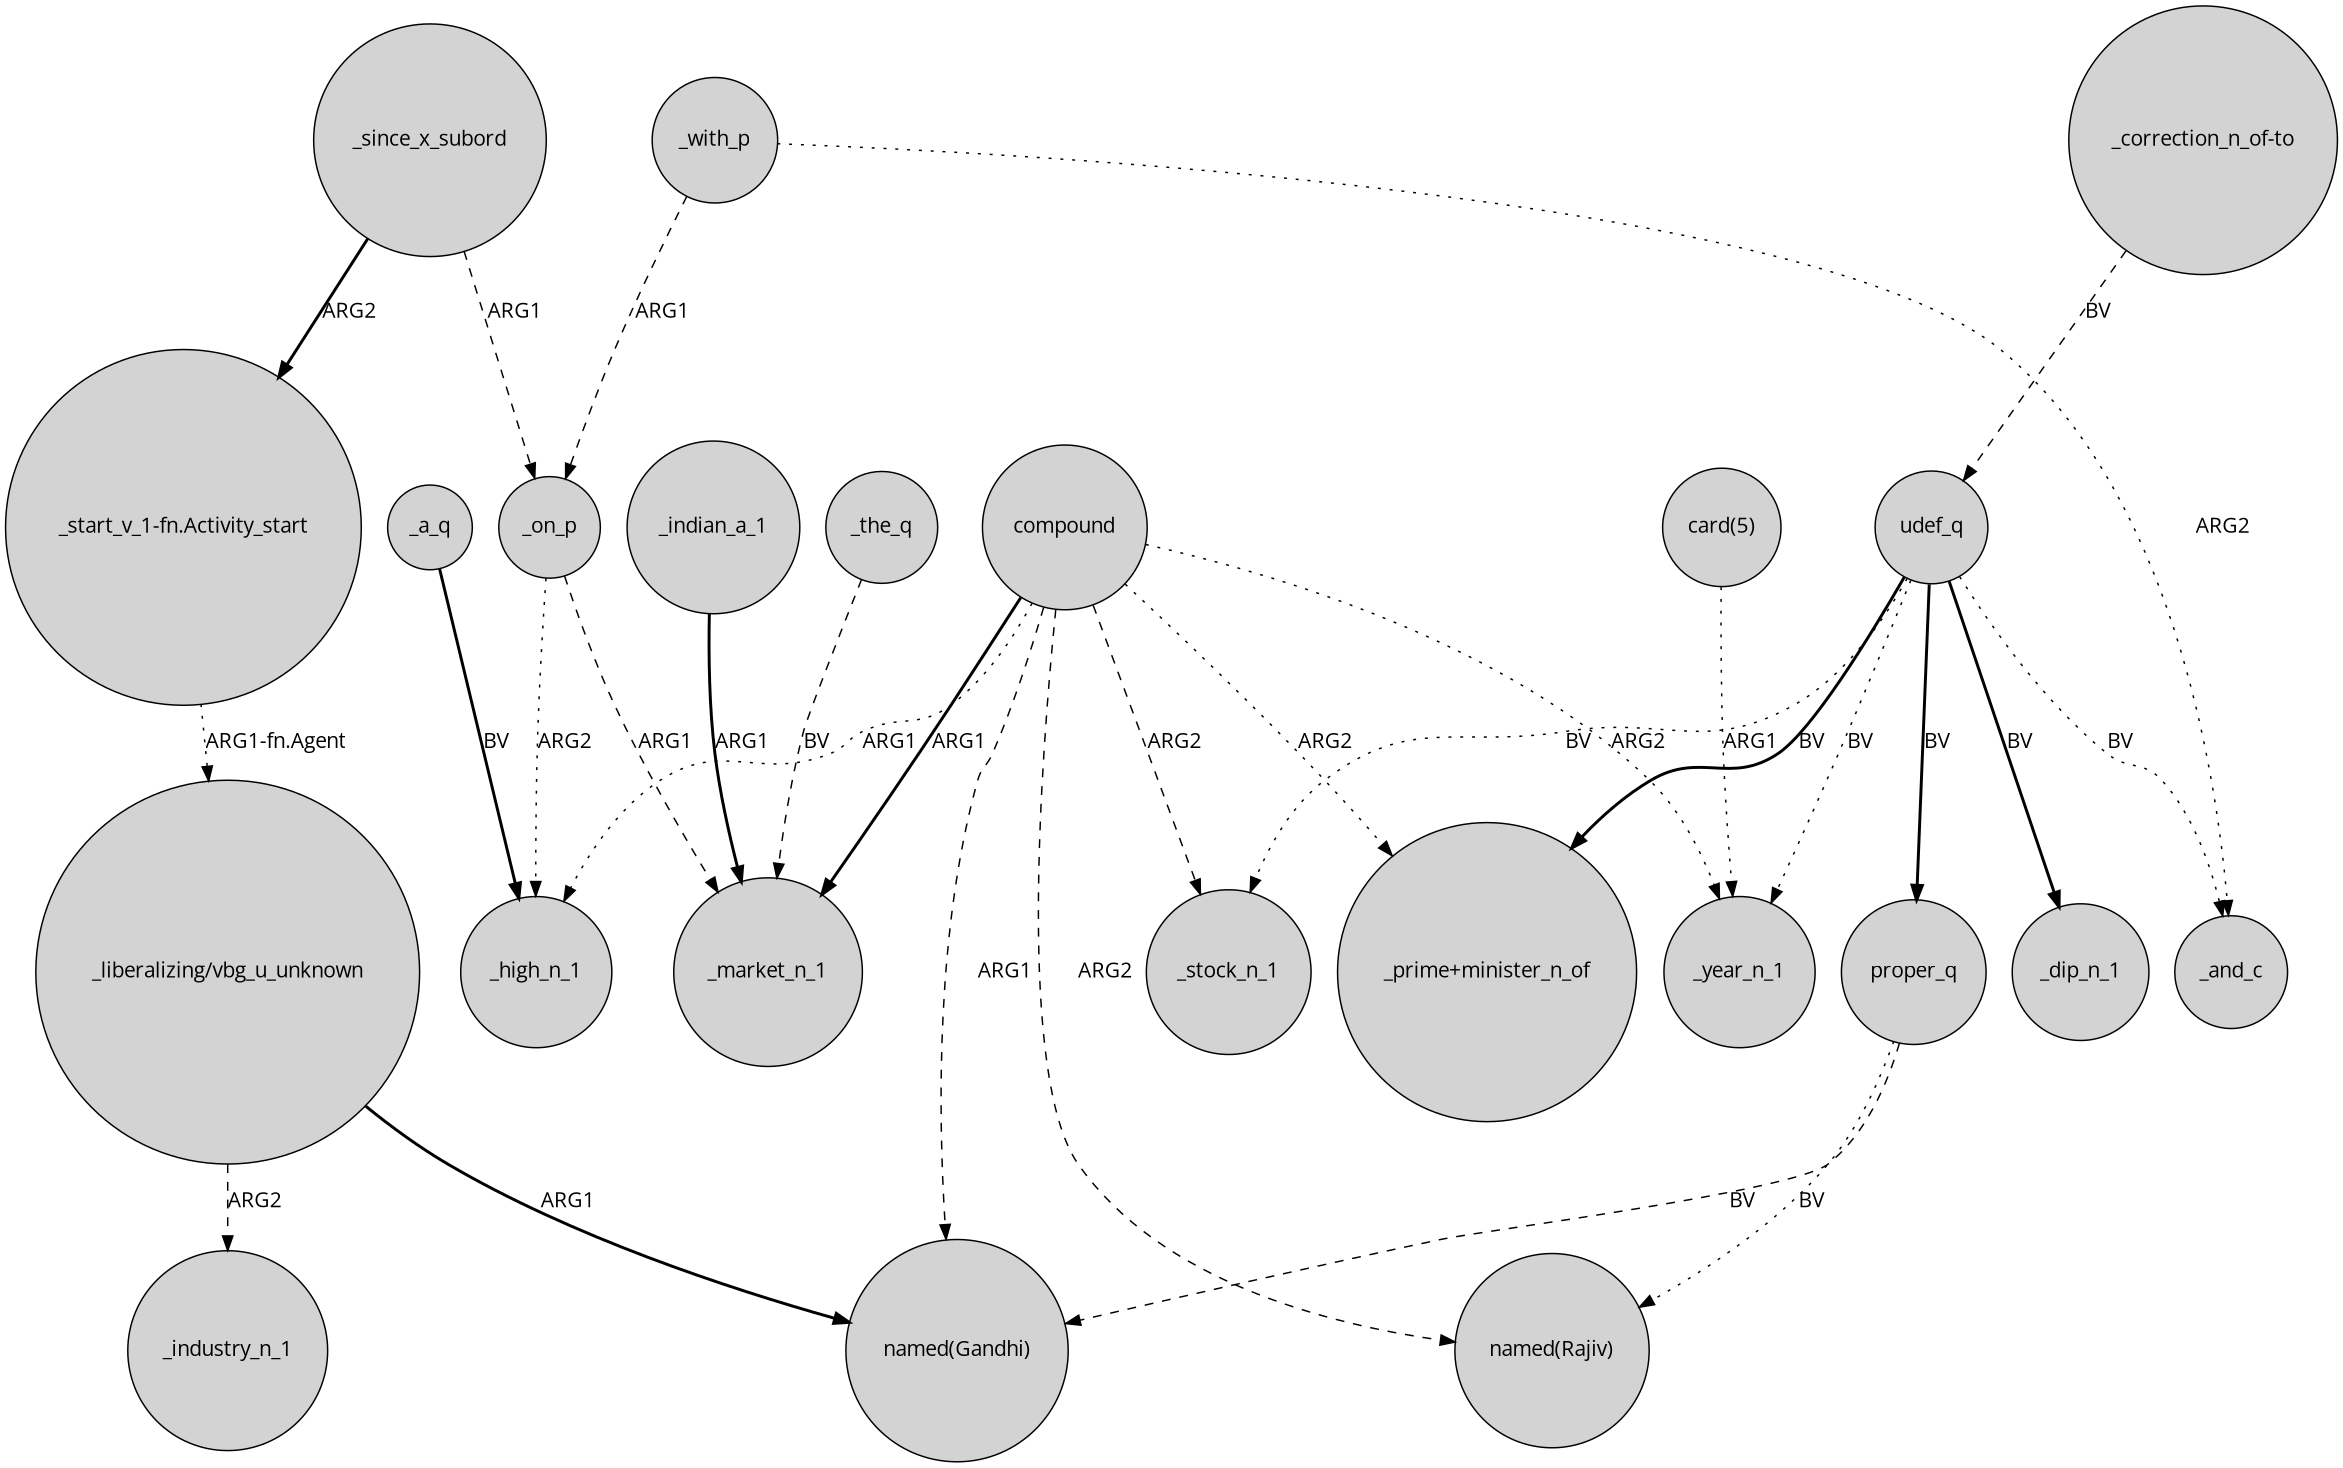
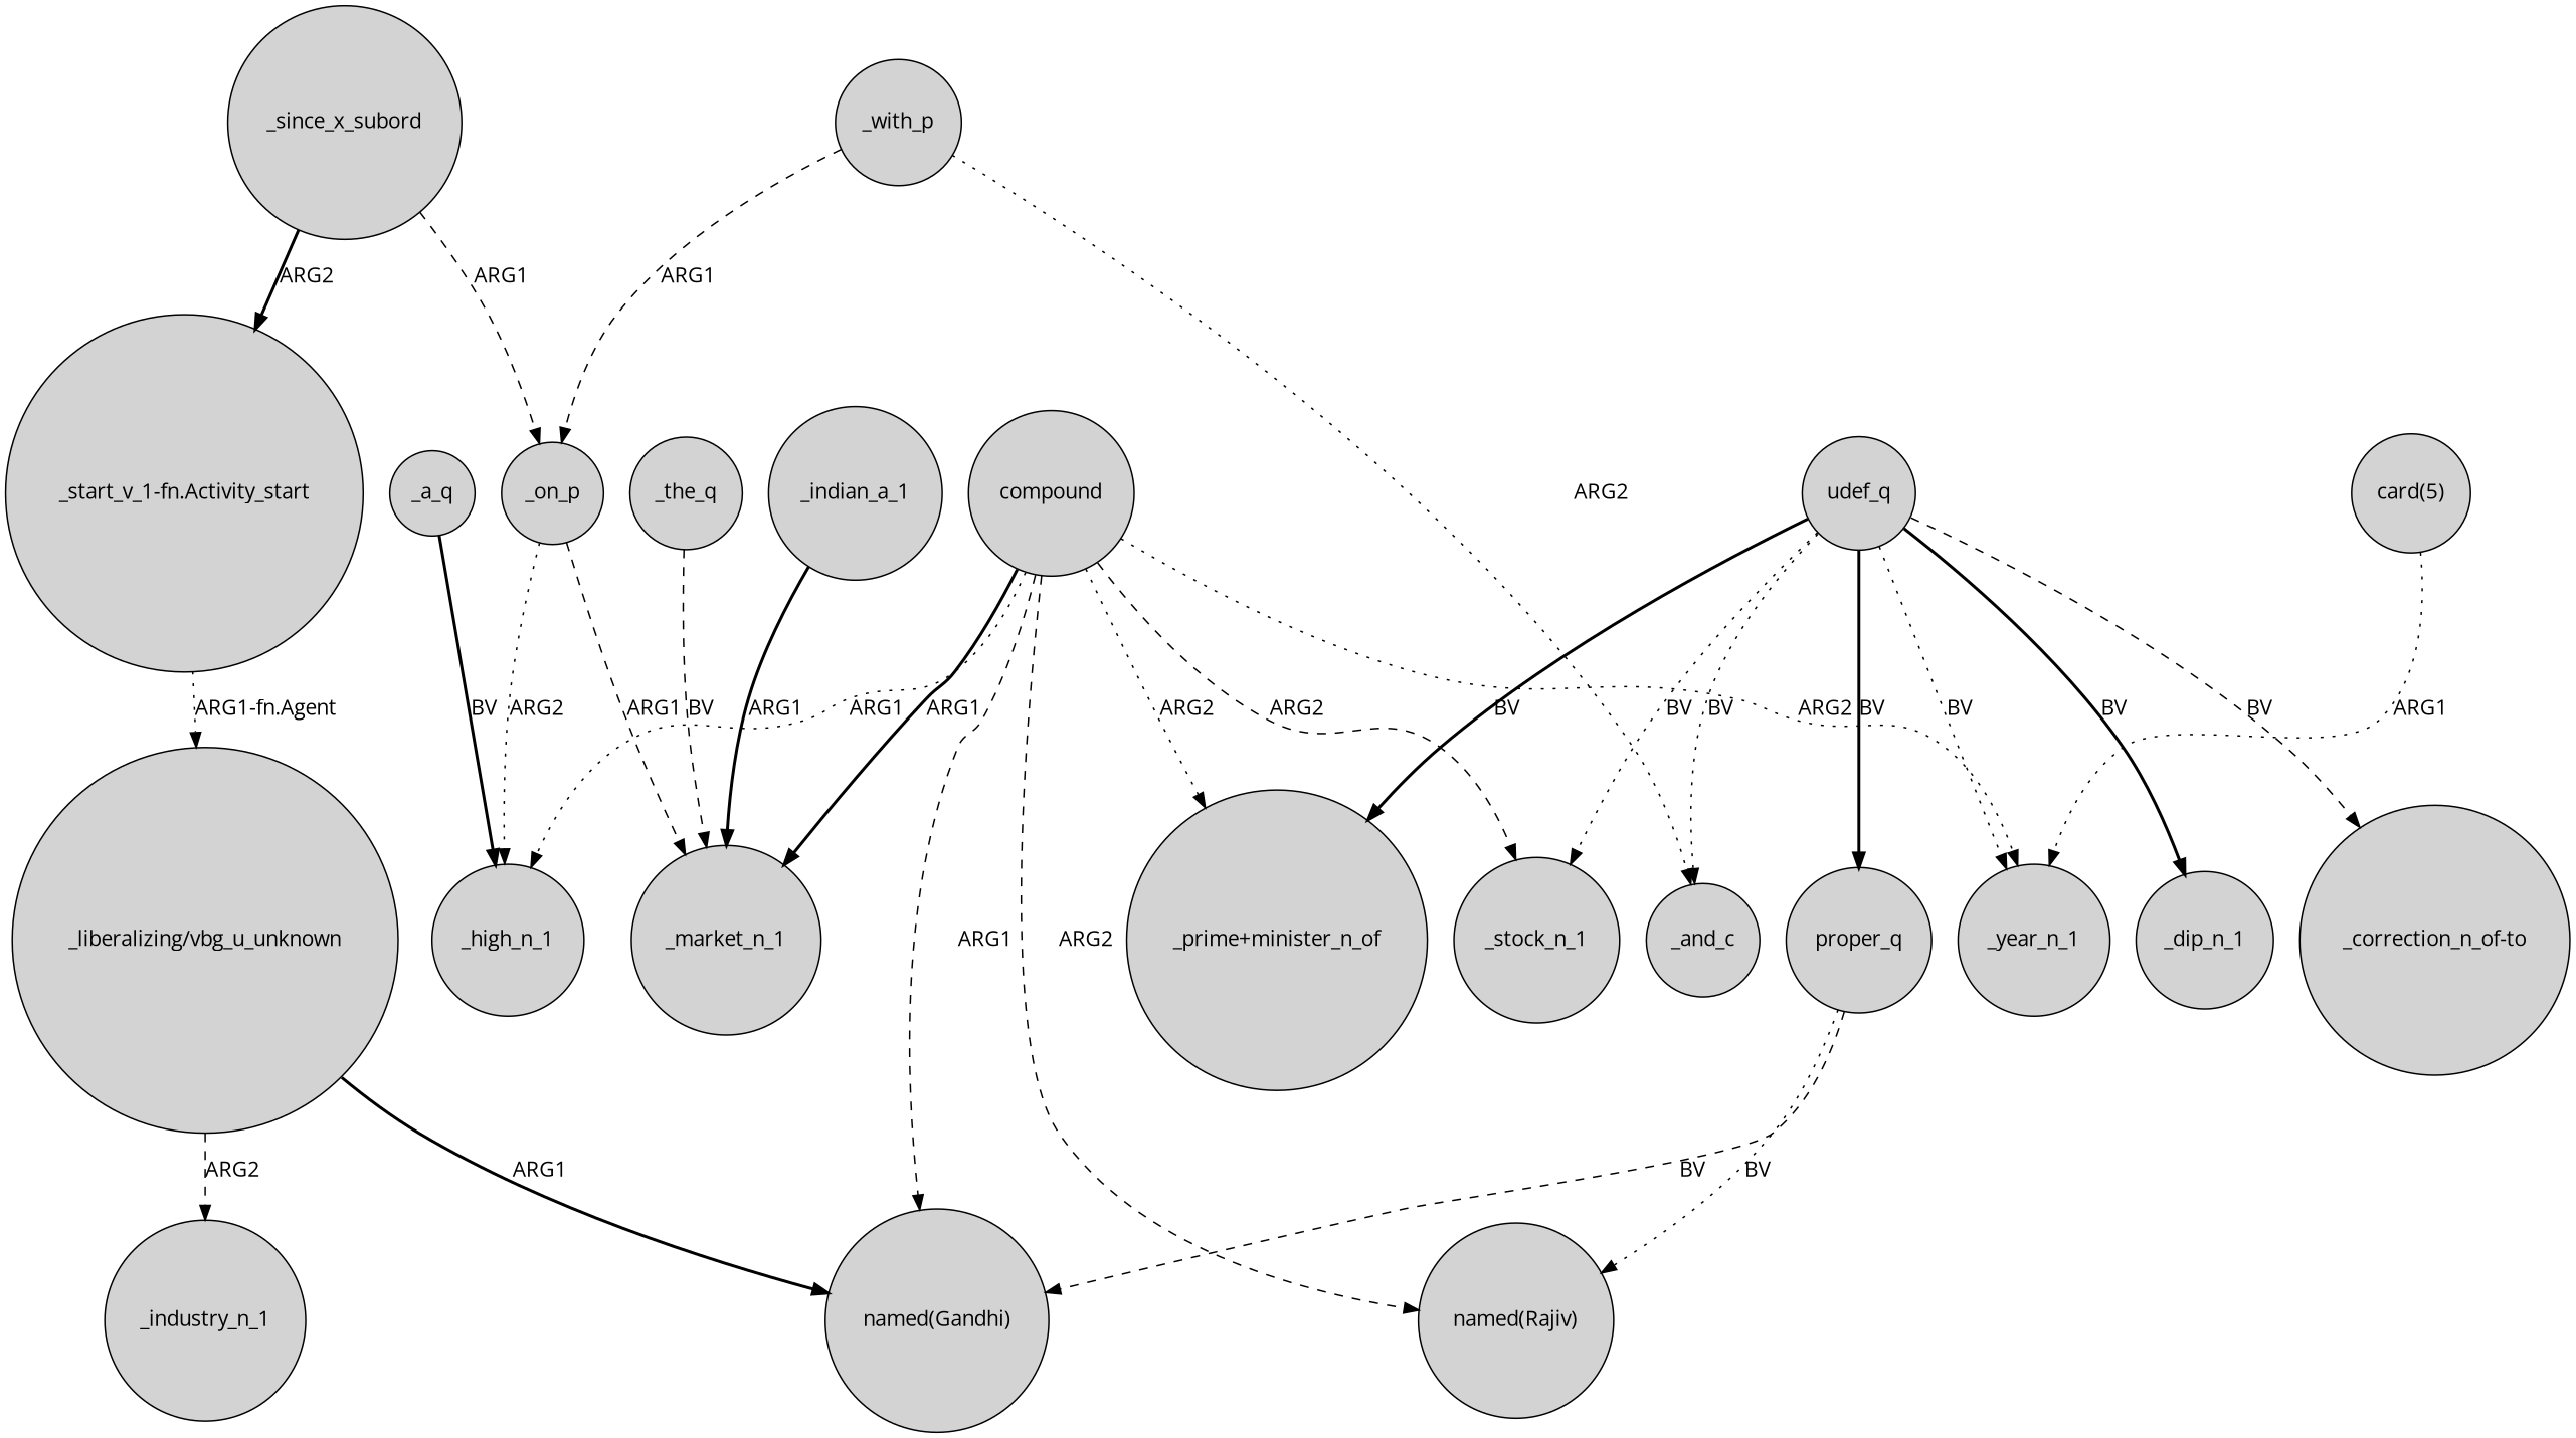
  digraph {
    fontname="Open Sans"
    node [fontname="Open Sans" shape=circle style=filled]
    edge [fontname="Open Sans" style=dotted]
    _with_p
    _and_c
    _on_p
    _high_n_1
    _market_n_1
    proper_q
    "named(Gandhi)"
    "named(Rajiv)"
    "_liberalizing/vbg_u_unknown"
    _industry_n_1
    _a_q
    compound
    _year_n_1
    "_prime+minister_n_of"
    _stock_n_1
    "card(5)"
    udef_q
    _dip_n_1
    "_correction_n_of-to"
    _indian_a_1
    "_start_v_1-fn.Activity_start"
    _since_x_subord
    _the_q
    _with_p -> _and_c [label=ARG2]
    _with_p -> _on_p [label=ARG1 style=dashed]
    _on_p -> _high_n_1 [label=ARG2]
    _on_p -> _market_n_1 [label=ARG1 style=dashed]
    proper_q -> "named(Gandhi)" [label=BV style=dashed]
    proper_q -> "named(Rajiv)" [label=BV]
    "_liberalizing/vbg_u_unknown" -> "named(Gandhi)" [label=ARG1 style=bold]
    "_liberalizing/vbg_u_unknown" -> _industry_n_1 [label=ARG2 style=dashed]
    _a_q -> _high_n_1 [label=BV style=bold]
    compound -> _high_n_1 [label=ARG1]
    compound -> _market_n_1 [label=ARG1 style=bold]
    compound -> "named(Gandhi)" [label=ARG1 style=dashed]
    compound -> "named(Rajiv)" [label=ARG2 style=dashed]
    compound -> _year_n_1 [label=ARG2]
    compound -> "_prime+minister_n_of" [label=ARG2]
    compound -> _stock_n_1 [label=ARG2 style=dashed]
    "card(5)" -> _year_n_1 [label=ARG1]
    udef_q -> _and_c [label=BV]
    udef_q -> proper_q [label=BV style=bold]
    udef_q -> _year_n_1 [label=BV]
    udef_q -> "_prime+minister_n_of" [label=BV style=bold]
    udef_q -> _stock_n_1 [label=BV]
    udef_q -> _dip_n_1 [label=BV style=bold]
-   "_correction_n_of-to" -> udef_q [label=BV style=dashed]
+   udef_q -> "_correction_n_of-to" [label=BV style=dashed]
    _indian_a_1 -> _market_n_1 [label=ARG1 style=bold]
    "_start_v_1-fn.Activity_start" -> "_liberalizing/vbg_u_unknown" [label="ARG1-fn.Agent"]
    _since_x_subord -> _on_p [label=ARG1 style=dashed]
    _since_x_subord -> "_start_v_1-fn.Activity_start" [label=ARG2 style=bold]
    _the_q -> _market_n_1 [label=BV style=dashed]
  }
